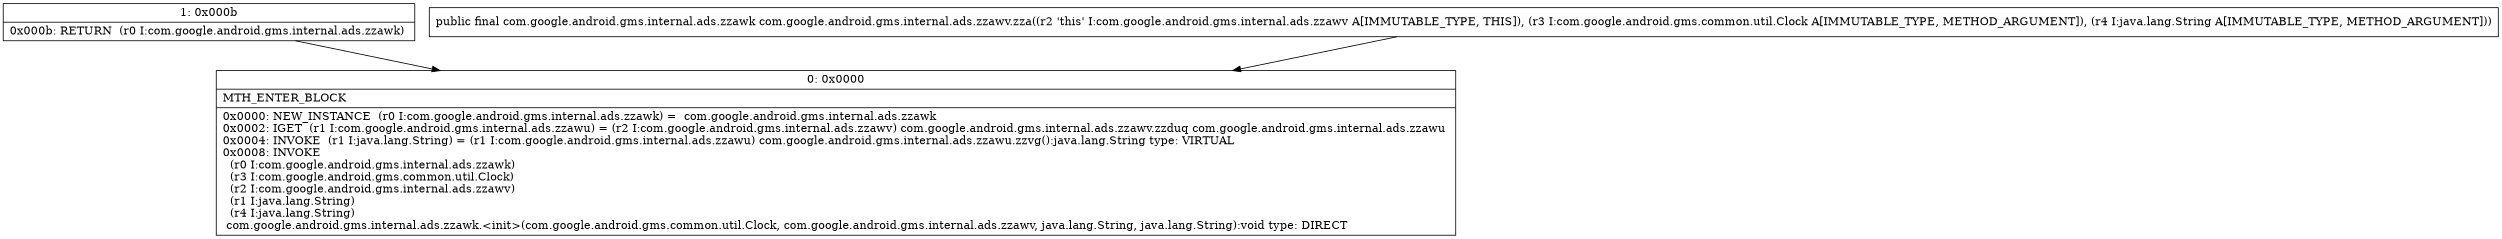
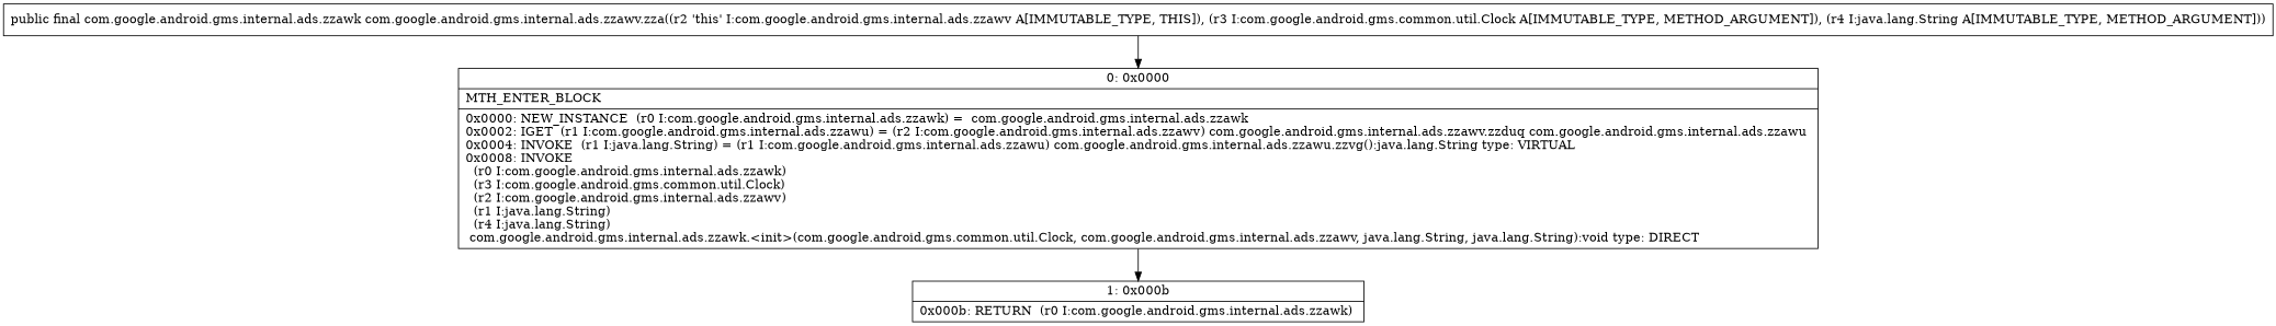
  digraph {
    node [shape=record]
    n1 [label="{0\:\ 0x0000|MTH_ENTER_BLOCK\l|0x0000: NEW_INSTANCE  (r0 I:com.google.android.gms.internal.ads.zzawk) =  com.google.android.gms.internal.ads.zzawk \l0x0002: IGET  (r1 I:com.google.android.gms.internal.ads.zzawu) = (r2 I:com.google.android.gms.internal.ads.zzawv) com.google.android.gms.internal.ads.zzawv.zzduq com.google.android.gms.internal.ads.zzawu \l0x0004: INVOKE  (r1 I:java.lang.String) = (r1 I:com.google.android.gms.internal.ads.zzawu) com.google.android.gms.internal.ads.zzawu.zzvg():java.lang.String type: VIRTUAL \l0x0008: INVOKE  \l  (r0 I:com.google.android.gms.internal.ads.zzawk)\l  (r3 I:com.google.android.gms.common.util.Clock)\l  (r2 I:com.google.android.gms.internal.ads.zzawv)\l  (r1 I:java.lang.String)\l  (r4 I:java.lang.String)\l com.google.android.gms.internal.ads.zzawk.\<init\>(com.google.android.gms.common.util.Clock, com.google.android.gms.internal.ads.zzawv, java.lang.String, java.lang.String):void type: DIRECT \l}"]
    n2 [label="{1\:\ 0x000b|0x000b: RETURN  (r0 I:com.google.android.gms.internal.ads.zzawk) \l}"]
    n3 [label="{public final com.google.android.gms.internal.ads.zzawk com.google.android.gms.internal.ads.zzawv.zza((r2 'this' I:com.google.android.gms.internal.ads.zzawv A[IMMUTABLE_TYPE, THIS]), (r3 I:com.google.android.gms.common.util.Clock A[IMMUTABLE_TYPE, METHOD_ARGUMENT]), (r4 I:java.lang.String A[IMMUTABLE_TYPE, METHOD_ARGUMENT])) }"]
-   n2 -> n1
+   n1 -> n2
    n3 -> n1
  }
